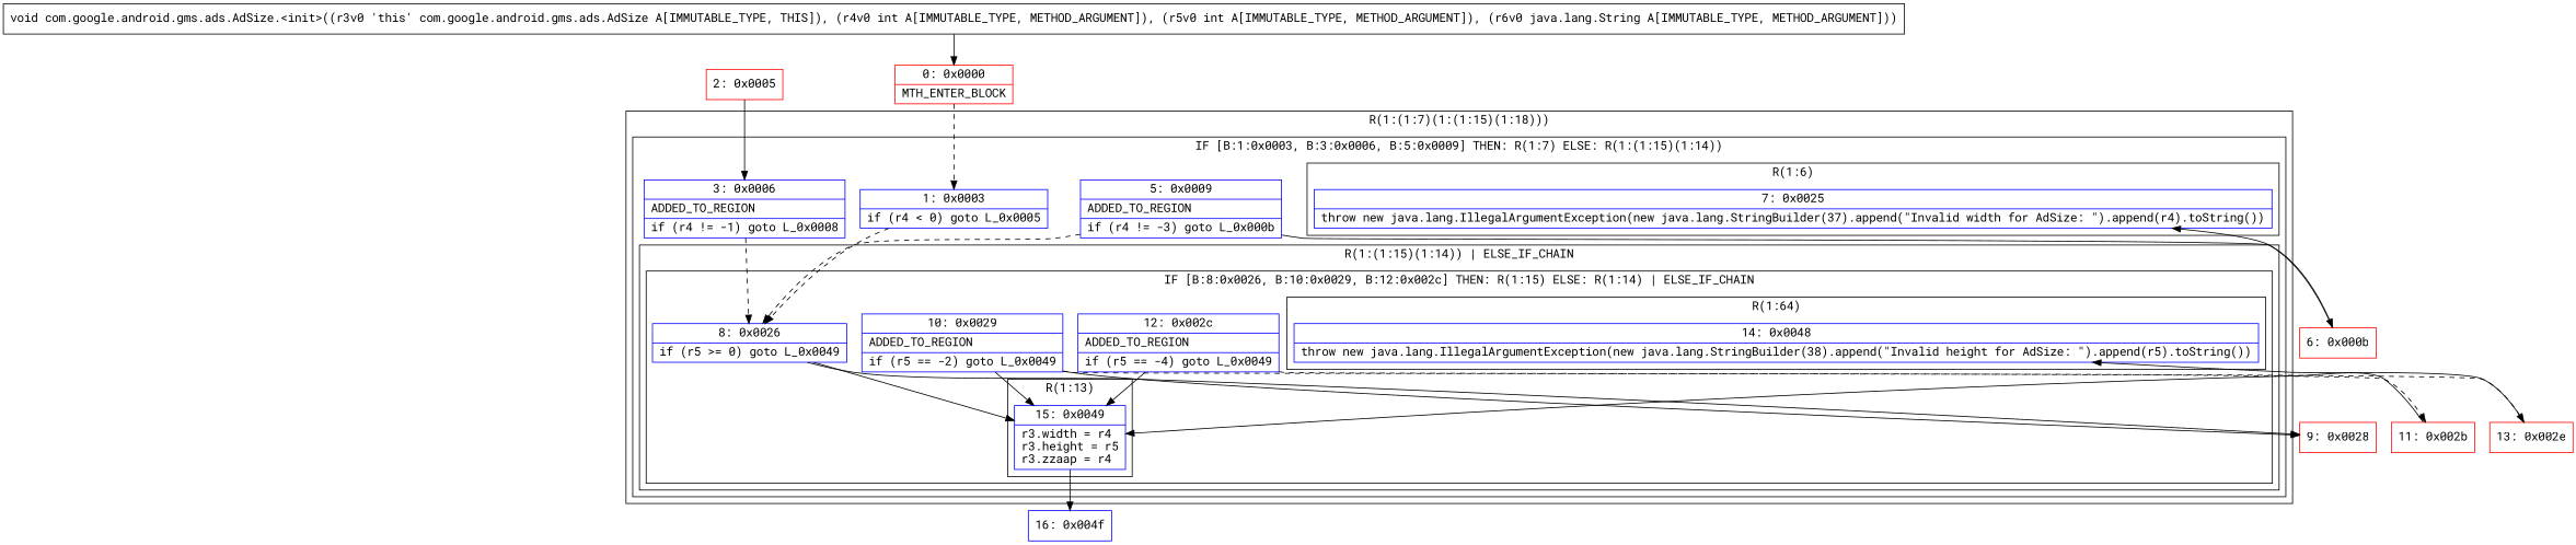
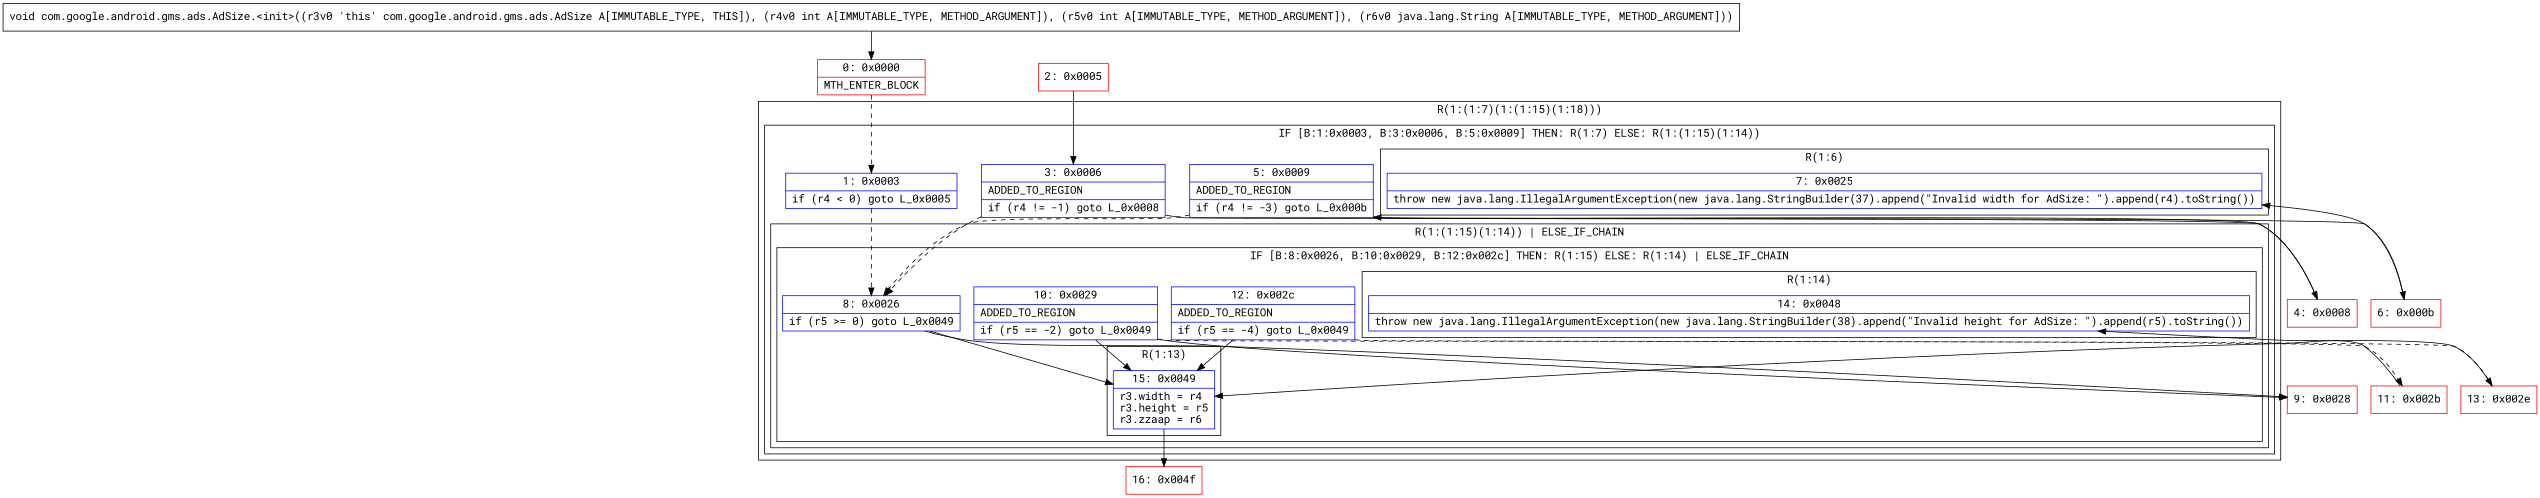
  digraph {
    fontname="Roboto Mono"
    node [color=blue fontname="Roboto Mono" shape=record]
    edge [fontname="Roboto Mono"]
    n1 [label="{7\:\ 0x0025|throw new java.lang.IllegalArgumentException(new java.lang.StringBuilder(37).append(\"Invalid width for AdSize: \").append(r4).toString())\l}"]
-   n2 [label="{15\:\ 0x0049|r3.width = r4\lr3.height = r5\lr3.zzaap = r4\l}"]
+   n2 [label="{15\:\ 0x0049|r3.width = r4\lr3.height = r5\lr3.zzaap = r6\l}"]
    n3 [label="{14\:\ 0x0048|throw new java.lang.IllegalArgumentException(new java.lang.StringBuilder(38).append(\"Invalid height for AdSize: \").append(r5).toString())\l}"]
    n4 [label="{8\:\ 0x0026|if (r5 \>= 0) goto L_0x0049\l}"]
    n5 [label="{10\:\ 0x0029|ADDED_TO_REGION\l|if (r5 == \-2) goto L_0x0049\l}"]
    n6 [label="{12\:\ 0x002c|ADDED_TO_REGION\l|if (r5 == \-4) goto L_0x0049\l}"]
    n7 [label="{1\:\ 0x0003|if (r4 \< 0) goto L_0x0005\l}"]
    n8 [label="{3\:\ 0x0006|ADDED_TO_REGION\l|if (r4 != \-1) goto L_0x0008\l}"]
    n9 [label="{5\:\ 0x0009|ADDED_TO_REGION\l|if (r4 != \-3) goto L_0x000b\l}"]
-   n10 [label="{16\:\ 0x004f}"]
+   n10 [color=red label="{16\:\ 0x004f}"]
    n11 [color=red label="{9\:\ 0x0028}"]
    n12 [color=red label="{11\:\ 0x002b}"]
    n13 [color=red label="{13\:\ 0x002e}"]
+   n14 [color=red label="{4\:\ 0x0008}"]
    n15 [color=red label="{6\:\ 0x000b}"]
    n16 [color=red label="{2\:\ 0x0005}"]
    n17 [color=red label="{0\:\ 0x0000|MTH_ENTER_BLOCK\l}"]
    n18 [label="{void com.google.android.gms.ads.AdSize.\<init\>((r3v0 'this' com.google.android.gms.ads.AdSize A[IMMUTABLE_TYPE, THIS]), (r4v0 int A[IMMUTABLE_TYPE, METHOD_ARGUMENT]), (r5v0 int A[IMMUTABLE_TYPE, METHOD_ARGUMENT]), (r6v0 java.lang.String A[IMMUTABLE_TYPE, METHOD_ARGUMENT])) }" color=""]
    subgraph cluster_1 {
      label="R(1:(1:7)(1:(1:15)(1:18)))"
      subgraph cluster_2 {
        label="IF [B:1:0x0003, B:3:0x0006, B:5:0x0009] THEN: R(1:7) ELSE: R(1:(1:15)(1:14))"
        n7
        n8
        n9
        subgraph cluster_3 {
          label="R(1:6)"
          n1
        }
        subgraph cluster_4 {
          label="R(1:(1:15)(1:14)) | ELSE_IF_CHAIN\l"
          subgraph cluster_5 {
            label="IF [B:8:0x0026, B:10:0x0029, B:12:0x002c] THEN: R(1:15) ELSE: R(1:14) | ELSE_IF_CHAIN\l"
            n4
            n5
            n6
            subgraph cluster_6 {
              label="R(1:13)"
              n2
            }
            subgraph cluster_7 {
-             label="R(1:64)"
+             label="R(1:14)"
              n3
            }
          }
        }
      }
    }
    n2 -> n10
    n4 -> n2
    n4 -> n11 [style=solid]
    n5 -> n2
    n5 -> n11
    n5 -> n12 [style=dashed]
    n6 -> n2
    n6 -> n13 [style=dashed]
    n7 -> n4 [style=dashed]
    n8 -> n4 [style=dashed]
+   n8 -> n14
    n9 -> n4 [style=dashed]
    n9 -> n15
    n12 -> n2
    n13 -> n3
+   n14 -> n9
    n15 -> n1
    n16 -> n8
    n17 -> n7 [style=dashed]
    n18 -> n17
  }
